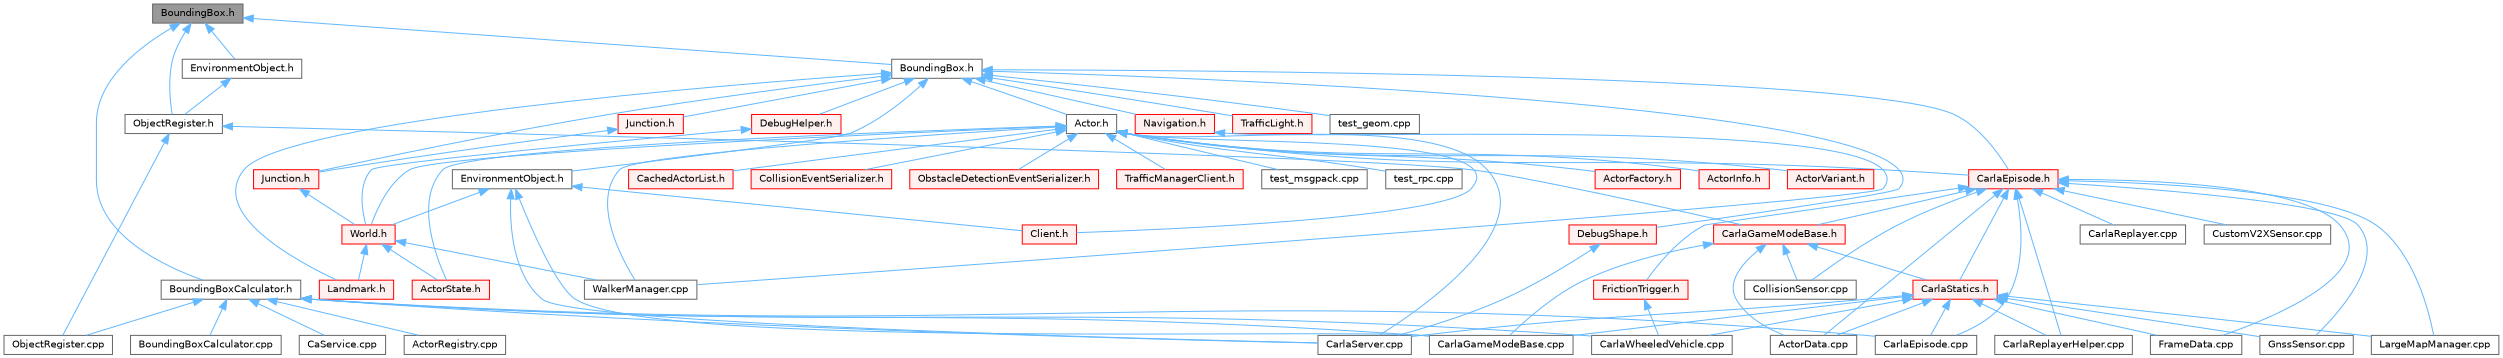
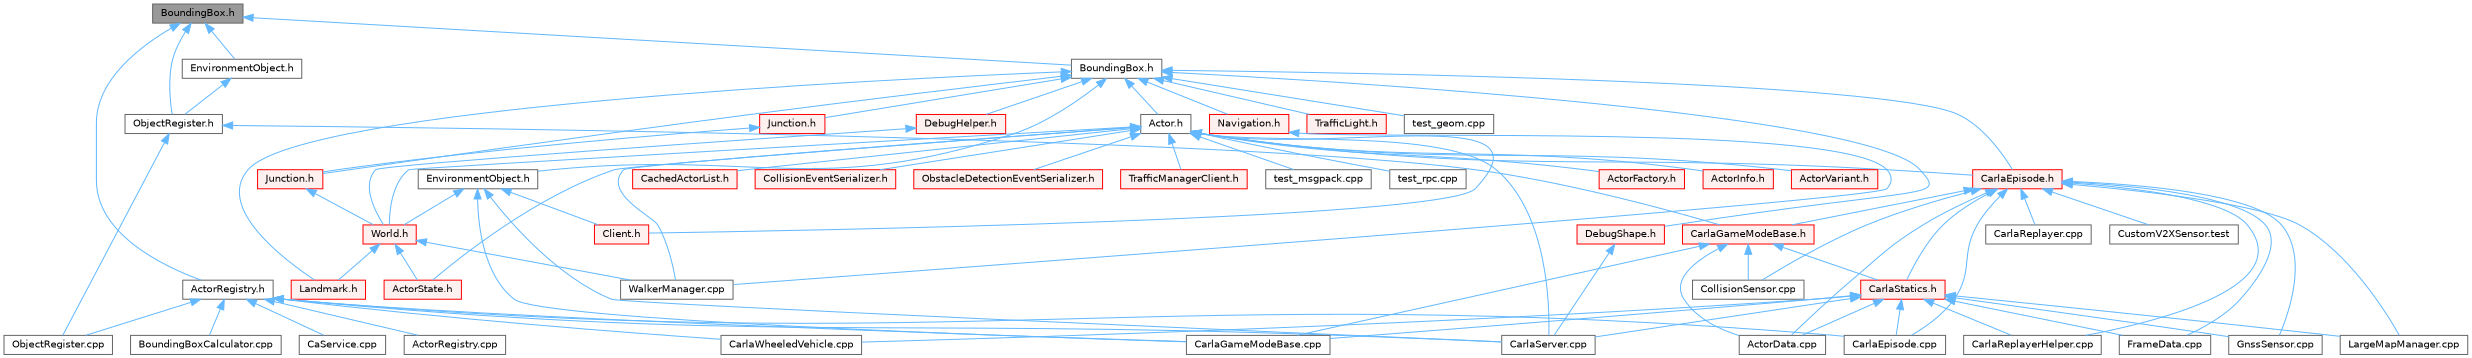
  digraph {
    node [color=grey40 fillcolor=white fontname=Helvetica fontsize=10 shape=box style=filled]
    edge [color=steelblue1 dir=back fontname=Helvetica fontsize=10 labelfontname=Helvetica labelfontsize=10 style=solid]
    n1 [color=gray40 fillcolor=grey60 fontcolor=black height=0.2 label="BoundingBox.h" width=0.4]
    n2 [height=0.2 label="BoundingBox.h" width=0.4]
-   n3 [height=0.2 label="BoundingBoxCalculator.h" width=0.4]
+   n3 [height=0.2 label="ActorRegistry.h" width=0.4]
    n4 [height=0.2 label="EnvironmentObject.h" width=0.4]
    n5 [height=0.2 label="ObjectRegister.h" width=0.4]
    n6 [height=0.2 label="Actor.h" width=0.4]
    n7 [color=red fillcolor="#FFF0F0" height=0.2 label="CarlaEpisode.h" width=0.4]
    n8 [color=red fillcolor="#FFF0F0" height=0.2 label="DebugHelper.h" width=0.4]
    n9 [color=red fillcolor="#FFF0F0" height=0.2 label="DebugShape.h" width=0.4]
    n10 [height=0.2 label="EnvironmentObject.h" width=0.4]
    n11 [color=red fillcolor="#FFF0F0" height=0.2 label="Junction.h" width=0.4]
    n12 [color=red fillcolor="#FFF0F0" height=0.2 label="Junction.h" width=0.4]
    n13 [color=red fillcolor="#FFF0F0" height=0.2 label="Landmark.h" width=0.4]
    n14 [color=red fillcolor="#FFF0F0" height=0.2 label="Navigation.h" width=0.4]
    n15 [color=red fillcolor="#FFF0F0" height=0.2 label="TrafficLight.h" width=0.4]
    n16 [height=0.2 label="test_geom.cpp" width=0.4]
    n17 [height=0.2 label="CarlaServer.cpp" width=0.4]
    n18 [height=0.2 label="CarlaEpisode.cpp" width=0.4]
    n19 [height=0.2 label="CarlaGameModeBase.cpp" width=0.4]
    n20 [height=0.2 label="CarlaWheeledVehicle.cpp" width=0.4]
    n21 [height=0.2 label="ActorRegistry.cpp" width=0.4]
    n22 [height=0.2 label="BoundingBoxCalculator.cpp" width=0.4]
    n23 [height=0.2 label="CaService.cpp" width=0.4]
    n24 [height=0.2 label="ObjectRegister.cpp" width=0.4]
    n25 [color=red fillcolor="#FFF0F0" height=0.2 label="CarlaGameModeBase.h" width=0.4]
    n26 [color=red fillcolor="#FFF0F0" height=0.2 label="ActorFactory.h" width=0.4]
    n27 [color=red fillcolor="#FFF0F0" height=0.2 label="ActorInfo.h" width=0.4]
    n28 [color=red fillcolor="#FFF0F0" height=0.2 label="ActorState.h" width=0.4]
    n29 [color=red fillcolor="#FFF0F0" height=0.2 label="ActorVariant.h" width=0.4]
    n30 [color=red fillcolor="#FFF0F0" height=0.2 label="CachedActorList.h" width=0.4]
    n31 [color=red fillcolor="#FFF0F0" height=0.2 label="Client.h" width=0.4]
    n32 [color=red fillcolor="#FFF0F0" height=0.2 label="CollisionEventSerializer.h" width=0.4]
    n33 [color=red fillcolor="#FFF0F0" height=0.2 label="ObstacleDetectionEventSerializer.h" width=0.4]
    n34 [color=red fillcolor="#FFF0F0" height=0.2 label="TrafficManagerClient.h" width=0.4]
    n35 [height=0.2 label="WalkerManager.cpp" width=0.4]
    n36 [color=red fillcolor="#FFF0F0" height=0.2 label="World.h" width=0.4]
    n37 [height=0.2 label="test_msgpack.cpp" width=0.4]
    n38 [height=0.2 label="test_rpc.cpp" width=0.4]
    n39 [height=0.2 label="ActorData.cpp" width=0.4]
    n40 [color=red fillcolor="#FFF0F0" height=0.2 label="CarlaStatics.h" width=0.4]
    n41 [height=0.2 label="CarlaReplayerHelper.cpp" width=0.4]
    n42 [height=0.2 label="FrameData.cpp" width=0.4]
    n43 [height=0.2 label="GnssSensor.cpp" width=0.4]
    n44 [height=0.2 label="LargeMapManager.cpp" width=0.4]
    n45 [height=0.2 label="CollisionSensor.cpp" width=0.4]
    n46 [height=0.2 label="CarlaReplayer.cpp" width=0.4]
-   n47 [height=0.2 label="CustomV2XSensor.cpp" width=0.4]
-   n48 [color=red fillcolor="#FFF0F0" height=0.2 label="FrictionTrigger.h" width=0.4]
+   n47 [height=0.2 label="CustomV2XSensor.test" width=0.4]
    n1 -> n2
    n1 -> n3
    n1 -> n4
    n1 -> n5
    n2 -> n6
    n2 -> n7
    n2 -> n8
    n2 -> n9
    n2 -> n10
    n2 -> n11
    n2 -> n12
    n2 -> n13
    n2 -> n14
    n2 -> n15
    n2 -> n16
    n3 -> n17
    n3 -> n18
    n3 -> n19
    n3 -> n20
    n3 -> n21
    n3 -> n22
    n3 -> n23
    n3 -> n24
    n4 -> n5
    n5 -> n24
    n5 -> n25
    n6 -> n7
    n6 -> n17
    n6 -> n26
    n6 -> n27
    n6 -> n28
    n6 -> n29
    n6 -> n30
    n6 -> n31
    n6 -> n32
    n6 -> n33
    n6 -> n34
    n6 -> n35
    n6 -> n36
    n6 -> n37
    n6 -> n38
    n7 -> n18
    n7 -> n25
    n7 -> n39
    n7 -> n40
    n7 -> n41
    n7 -> n42
    n7 -> n43
    n7 -> n44
    n7 -> n45
    n7 -> n46
    n7 -> n47
-   n7 -> n48
    n8 -> n36
    n9 -> n17
    n10 -> n17
    n10 -> n19
    n10 -> n31
    n10 -> n36
    n11 -> n36
    n12 -> n11
    n14 -> n35
    n25 -> n19
    n25 -> n39
    n25 -> n40
    n25 -> n45
    n36 -> n13
    n36 -> n28
    n36 -> n35
    n40 -> n17
    n40 -> n18
    n40 -> n19
    n40 -> n20
    n40 -> n39
    n40 -> n41
    n40 -> n42
    n40 -> n43
    n40 -> n44
-   n48 -> n20
  }
